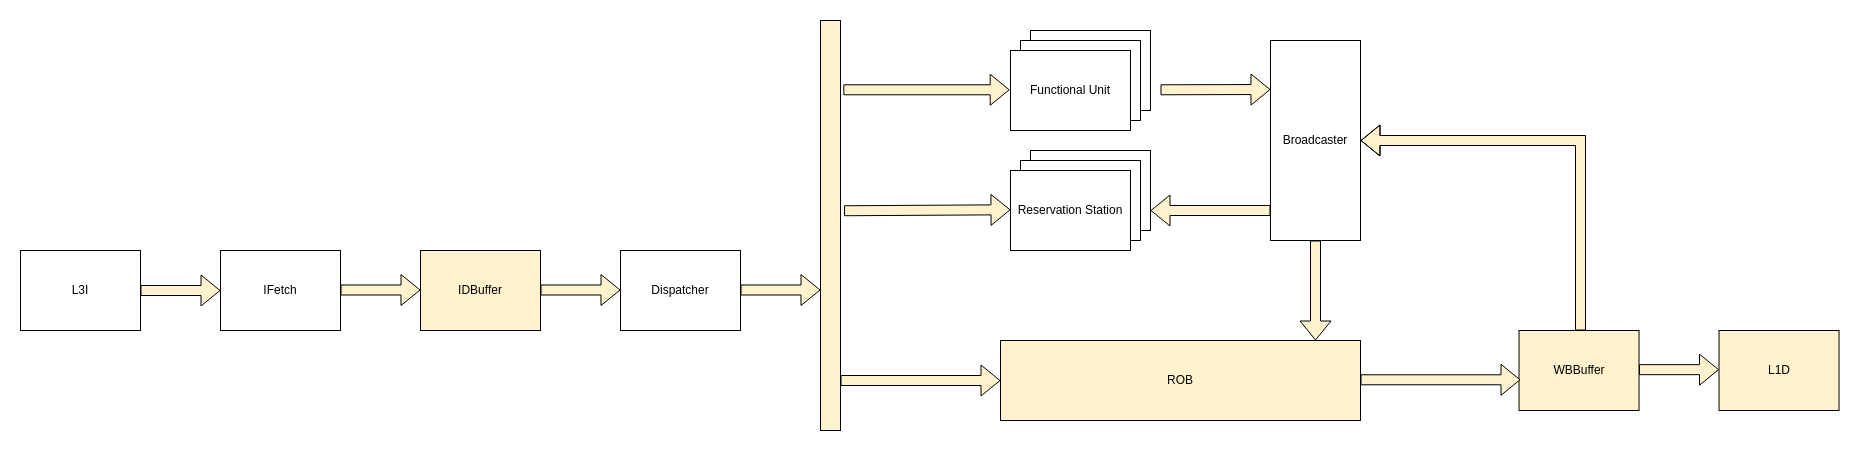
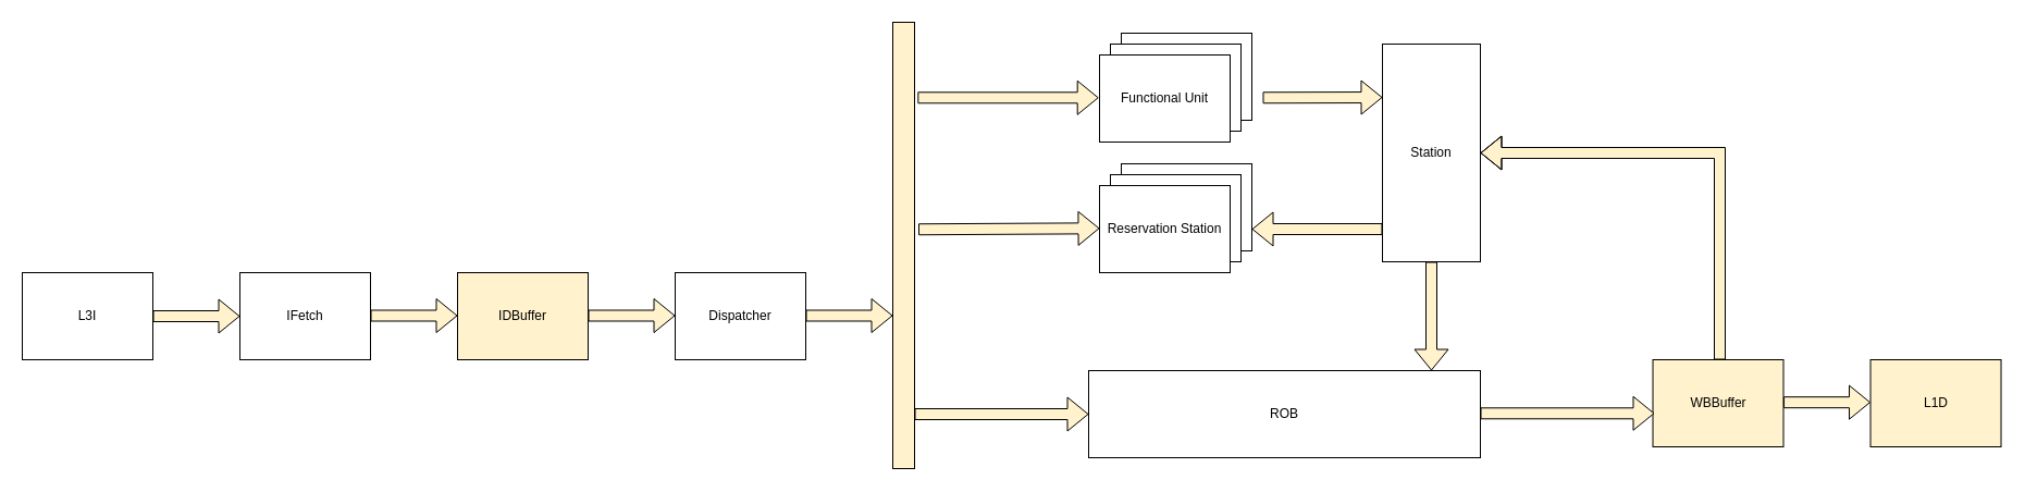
  <mxCell id="0" />
  <mxCell id="1" parent="0" />
  <mxCell id="2" value="Functional Unit" style="rounded=0;whiteSpace=wrap;html=1;fontSize=12;" vertex="1" parent="1"><mxGeometry x="1030" y="150" width="120" height="80" as="geometry" /></mxCell>
  <mxCell id="3" value="Functional Unit" style="rounded=0;whiteSpace=wrap;html=1;fontSize=12;" vertex="1" parent="1"><mxGeometry x="1020" y="160" width="120" height="80" as="geometry" /></mxCell>
  <mxCell id="4" value="L3I" style="rounded=0;whiteSpace=wrap;html=1;fontSize=12;" vertex="1" parent="1"><mxGeometry x="20" y="250" width="120" height="80" as="geometry" /></mxCell>
  <mxCell id="5" value="IFetch" style="rounded=0;whiteSpace=wrap;html=1;fontSize=12;" vertex="1" parent="1"><mxGeometry x="220" y="250" width="120" height="80" as="geometry" /></mxCell>
  <mxCell id="6" value="IDBuffer" style="rounded=0;whiteSpace=wrap;html=1;fontSize=12;fillColor=#fff2cc;" vertex="1" parent="1"><mxGeometry x="420" y="250" width="120" height="80" as="geometry" /></mxCell>
  <mxCell id="7" value="Dispatcher" style="rounded=0;whiteSpace=wrap;html=1;fontSize=12;" vertex="1" parent="1"><mxGeometry x="620" y="250" width="120" height="80" as="geometry" /></mxCell>
- <mxCell id="8" value="ROB" style="rounded=0;whiteSpace=wrap;html=1;fontSize=12;fillColor=#fff2cc;" vertex="1" parent="1"><mxGeometry x="1000" y="340" width="360" height="80" as="geometry" /></mxCell>
+ <mxCell id="8" value="ROB" style="rounded=0;whiteSpace=wrap;html=1;fontSize=12;" vertex="1" parent="1"><mxGeometry x="1000" y="340" width="360" height="80" as="geometry" /></mxCell>
  <mxCell id="9" value="WBBuffer" style="rounded=0;whiteSpace=wrap;html=1;fontSize=12;fillColor=#fff2cc;" vertex="1" parent="1"><mxGeometry x="1518.52" y="330" width="120" height="80" as="geometry" /></mxCell>
  <mxCell id="10" value="Functional Unit" style="rounded=0;whiteSpace=wrap;html=1;fontSize=12;" vertex="1" parent="1"><mxGeometry x="1010" y="170" width="120" height="80" as="geometry" /></mxCell>
  <mxCell id="11" value="Reservation Station" style="rounded=0;whiteSpace=wrap;html=1;fontSize=12;" vertex="1" parent="1"><mxGeometry x="1010" y="170" width="120" height="80" as="geometry" /></mxCell>
  <mxCell id="12" value="" style="shape=flexArrow;endArrow=classic;html=1;rounded=0;fontSize=12;strokeColor=#000000;entryX=0;entryY=0.5;entryDx=0;entryDy=0;fillColor=#fff2cc;" edge="1" parent="1" target="5"><mxGeometry width="50" height="50" relative="1" as="geometry"><mxPoint x="140" y="290" as="sourcePoint" /><mxPoint x="210" y="260" as="targetPoint" /></mxGeometry></mxCell>
  <mxCell id="13" value="" style="shape=flexArrow;endArrow=classic;html=1;rounded=0;fontSize=12;strokeColor=#000000;entryX=0;entryY=0.5;entryDx=0;entryDy=0;fillColor=#fff2cc;" edge="1" parent="1"><mxGeometry width="50" height="50" relative="1" as="geometry"><mxPoint x="340" y="289.5" as="sourcePoint" /><mxPoint x="420" y="289.5" as="targetPoint" /></mxGeometry></mxCell>
  <mxCell id="14" value="" style="shape=flexArrow;endArrow=classic;html=1;rounded=0;fontSize=12;strokeColor=#000000;entryX=0;entryY=0.5;entryDx=0;entryDy=0;fillColor=#fff2cc;" edge="1" parent="1"><mxGeometry width="50" height="50" relative="1" as="geometry"><mxPoint x="540" y="289.5" as="sourcePoint" /><mxPoint x="620" y="289.5" as="targetPoint" /></mxGeometry></mxCell>
  <mxCell id="15" value="" style="shape=flexArrow;endArrow=classic;html=1;rounded=0;fontSize=12;strokeColor=#000000;entryX=0;entryY=0.5;entryDx=0;entryDy=0;fillColor=#fff2cc;" edge="1" parent="1"><mxGeometry width="50" height="50" relative="1" as="geometry"><mxPoint x="740" y="289.5" as="sourcePoint" /><mxPoint x="820" y="289.5" as="targetPoint" /></mxGeometry></mxCell>
  <mxCell id="16" value="" style="rounded=0;whiteSpace=wrap;html=1;fontSize=12;fillColor=#fff2cc;strokeColor=#000000;" vertex="1" parent="1"><mxGeometry x="820" y="20" width="20" height="410" as="geometry" /></mxCell>
  <mxCell id="17" value="" style="shape=flexArrow;endArrow=classic;html=1;rounded=0;fontSize=12;strokeColor=#000000;entryX=0;entryY=0.5;entryDx=0;entryDy=0;fillColor=#fff2cc;" edge="1" parent="1" target="8"><mxGeometry width="50" height="50" relative="1" as="geometry"><mxPoint x="840" y="380" as="sourcePoint" /><mxPoint x="920" y="389.29" as="targetPoint" /></mxGeometry></mxCell>
  <mxCell id="18" value="" style="shape=flexArrow;endArrow=classic;html=1;rounded=0;fontSize=12;strokeColor=#000000;entryX=0;entryY=0.5;entryDx=0;entryDy=0;exitX=1.176;exitY=0.464;exitDx=0;exitDy=0;exitPerimeter=0;fillColor=#fff2cc;" edge="1" parent="1" source="16"><mxGeometry width="50" height="50" relative="1" as="geometry"><mxPoint x="910.8" y="209.75" as="sourcePoint" /><mxPoint x="1010" y="209.29" as="targetPoint" /></mxGeometry></mxCell>
  <mxCell id="19" value="Functional Unit" style="rounded=0;whiteSpace=wrap;html=1;fontSize=12;" vertex="1" parent="1"><mxGeometry x="1030" y="30" width="120" height="80" as="geometry" /></mxCell>
  <mxCell id="20" value="Functional Unit" style="rounded=0;whiteSpace=wrap;html=1;fontSize=12;" vertex="1" parent="1"><mxGeometry x="1020" y="40" width="120" height="80" as="geometry" /></mxCell>
  <mxCell id="21" value="Functional Unit" style="rounded=0;whiteSpace=wrap;html=1;fontSize=12;" vertex="1" parent="1"><mxGeometry x="1010" y="50" width="120" height="80" as="geometry" /></mxCell>
  <mxCell id="22" value="Functional Unit" style="rounded=0;whiteSpace=wrap;html=1;fontSize=12;" vertex="1" parent="1"><mxGeometry x="1010" y="50" width="120" height="80" as="geometry" /></mxCell>
  <mxCell id="23" value="" style="shape=flexArrow;endArrow=classic;html=1;rounded=0;fontSize=12;strokeColor=#000000;entryX=0;entryY=0.5;entryDx=0;entryDy=0;exitX=1.142;exitY=0.169;exitDx=0;exitDy=0;exitPerimeter=0;fillColor=#fff2cc;" edge="1" parent="1" source="16"><mxGeometry width="50" height="50" relative="1" as="geometry"><mxPoint x="910" y="89.75" as="sourcePoint" /><mxPoint x="1009.2" y="89.29" as="targetPoint" /></mxGeometry></mxCell>
  <mxCell id="24" value="L1D" style="rounded=0;whiteSpace=wrap;html=1;fontSize=12;fillColor=#fff2cc;" vertex="1" parent="1"><mxGeometry x="1718.52" y="330" width="120" height="80" as="geometry" /></mxCell>
  <mxCell id="25" value="" style="shape=flexArrow;endArrow=classic;html=1;rounded=0;fontSize=12;strokeColor=#000000;entryX=0;entryY=0.5;entryDx=0;entryDy=0;fillColor=#fff2cc;" edge="1" parent="1"><mxGeometry width="50" height="50" relative="1" as="geometry"><mxPoint x="1638.52" y="369.17" as="sourcePoint" /><mxPoint x="1718.52" y="369.17" as="targetPoint" /></mxGeometry></mxCell>
- <mxCell id="26" value="Broadcaster" style="rounded=0;whiteSpace=wrap;html=1;fontSize=12;" vertex="1" parent="1"><mxGeometry x="1270" y="40" width="90" height="200" as="geometry" /></mxCell>
+ <mxCell id="26" value="Station" style="rounded=0;whiteSpace=wrap;html=1;fontSize=12;" vertex="1" parent="1"><mxGeometry x="1270" y="40" width="90" height="200" as="geometry" /></mxCell>
  <mxCell id="27" value="" style="shape=flexArrow;endArrow=classic;html=1;rounded=0;fontSize=12;strokeColor=#000000;exitX=1.142;exitY=0.169;exitDx=0;exitDy=0;exitPerimeter=0;fillColor=#fff2cc;" edge="1" parent="1"><mxGeometry width="50" height="50" relative="1" as="geometry"><mxPoint x="1160" y="89.29" as="sourcePoint" /><mxPoint x="1270" y="89" as="targetPoint" /></mxGeometry></mxCell>
  <mxCell id="28" value="" style="shape=flexArrow;endArrow=classic;html=1;rounded=0;fontSize=12;strokeColor=#000000;fillColor=#fff2cc;" edge="1" parent="1"><mxGeometry width="50" height="50" relative="1" as="geometry"><mxPoint x="1270" y="210" as="sourcePoint" /><mxPoint x="1150" y="210" as="targetPoint" /></mxGeometry></mxCell>
  <mxCell id="29" value="" style="shape=flexArrow;endArrow=classic;html=1;rounded=0;fontSize=12;strokeColor=#000000;fillColor=#fff2cc;exitX=0.5;exitY=1;exitDx=0;exitDy=0;" edge="1" parent="1" source="26"><mxGeometry width="50" height="50" relative="1" as="geometry"><mxPoint x="1400" y="279.29" as="sourcePoint" /><mxPoint x="1315" y="340" as="targetPoint" /></mxGeometry></mxCell>
  <mxCell id="30" value="" style="shape=flexArrow;endArrow=classic;html=1;rounded=0;fontSize=12;strokeColor=#000000;entryX=0;entryY=0.5;entryDx=0;entryDy=0;fillColor=#fff2cc;" edge="1" parent="1"><mxGeometry width="50" height="50" relative="1" as="geometry"><mxPoint x="1360" y="379.29" as="sourcePoint" /><mxPoint x="1520" y="379.29" as="targetPoint" /></mxGeometry></mxCell>
  <mxCell id="31" value="" style="shape=flexArrow;endArrow=classic;html=1;rounded=0;fontSize=12;strokeColor=#000000;entryX=1;entryY=0.5;entryDx=0;entryDy=0;fillColor=#fff2cc;" edge="1" parent="1" target="26"><mxGeometry width="50" height="50" relative="1" as="geometry"><mxPoint x="1580" y="330" as="sourcePoint" /><mxPoint x="1400" y="230.13" as="targetPoint" /><Array as="points"><mxPoint x="1580" y="140" /></Array></mxGeometry></mxCell>
